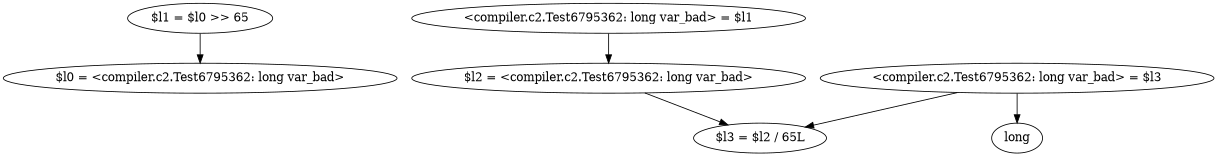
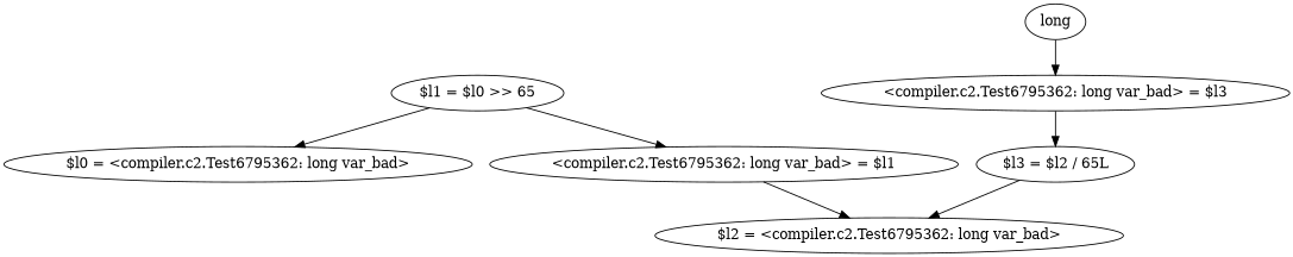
  digraph {
    "$l1 = $l0 >> 65"
    "$l0 = <compiler.c2.Test6795362: long var_bad>"
    "<compiler.c2.Test6795362: long var_bad> = $l1"
    "$l2 = <compiler.c2.Test6795362: long var_bad>"
    "$l3 = $l2 / 65L"
    "<compiler.c2.Test6795362: long var_bad> = $l3"
    n7 [label=long]
    "$l1 = $l0 >> 65" -> "$l0 = <compiler.c2.Test6795362: long var_bad>"
+   "$l1 = $l0 >> 65" -> "<compiler.c2.Test6795362: long var_bad> = $l1"
    "<compiler.c2.Test6795362: long var_bad> = $l1" -> "$l2 = <compiler.c2.Test6795362: long var_bad>"
-   "$l2 = <compiler.c2.Test6795362: long var_bad>" -> "$l3 = $l2 / 65L"
+   "$l3 = $l2 / 65L" -> "$l2 = <compiler.c2.Test6795362: long var_bad>"
    "<compiler.c2.Test6795362: long var_bad> = $l3" -> "$l3 = $l2 / 65L"
-   "<compiler.c2.Test6795362: long var_bad> = $l3" -> n7
+   n7 -> "<compiler.c2.Test6795362: long var_bad> = $l3"
  }
